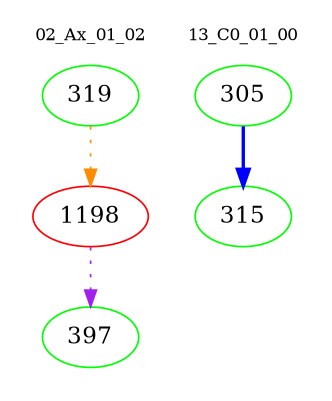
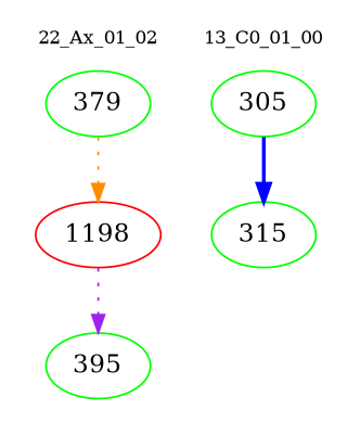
  digraph {
    node [color=green]
    edge [style=dotted]
-   n1 [label=319]
-   n2 [label=397]
+   n1 [label=379]
+   n2 [label=395]
    n3 [color=red label=1198]
    n4 [label=305]
    n5 [label=315]
    subgraph cluster_1 {
      color=white
      fontsize=10
-     label="02_Ax_01_02"
+     label="22_Ax_01_02"
      n1
      n2
      n3
    }
    subgraph cluster_2 {
      color=white
      fontsize=10
      label="13_C0_01_00"
      n4
      n5
    }
    n1 -> n3 [color=darkorange]
    n3 -> n2 [color=purple]
    n4 -> n5 [color=blue style=bold]
  }
